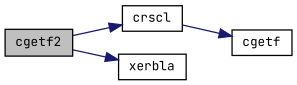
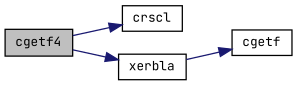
  digraph {
    fontname="JetBrains Mono"
    rankdir=LR
    node [color=black fillcolor=white fontname="JetBrains Mono" fontsize=10 shape=record style=filled]
    edge [color=midnightblue fontname="JetBrains Mono" fontsize=10 labelfontname=Helvetica labelfontsize=10 style=solid]
-   n1 [fillcolor=grey75 fontcolor=black height=0.2 label=cgetf2 width=0.4]
+   n1 [fillcolor=grey75 fontcolor=black height=0.2 label=cgetf4 width=0.4]
    n2 [height=0.2 label=crscl width=0.4]
    n3 [height=0.2 label=xerbla width=0.4]
    n4 [height=0.2 label=cgetf width=0.4]
    n1 -> n2
    n1 -> n3
-   n2 -> n4
+   n3 -> n4
  }
